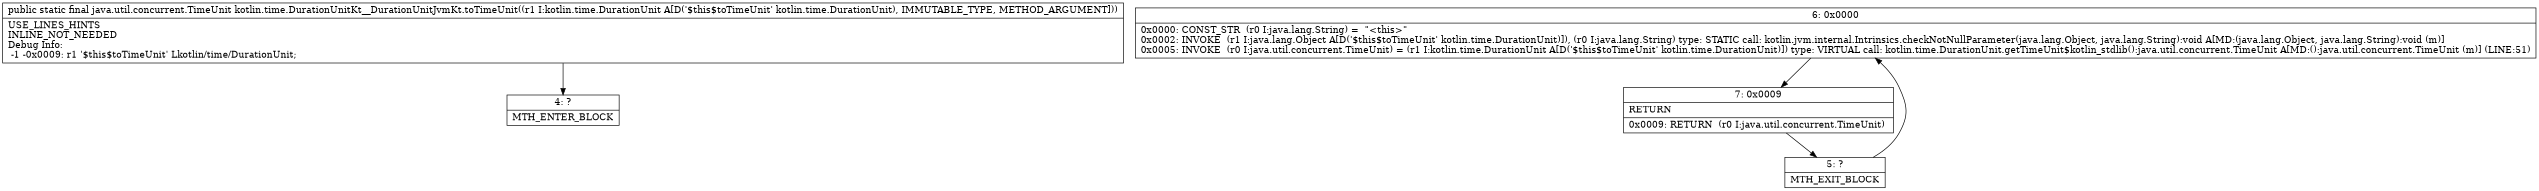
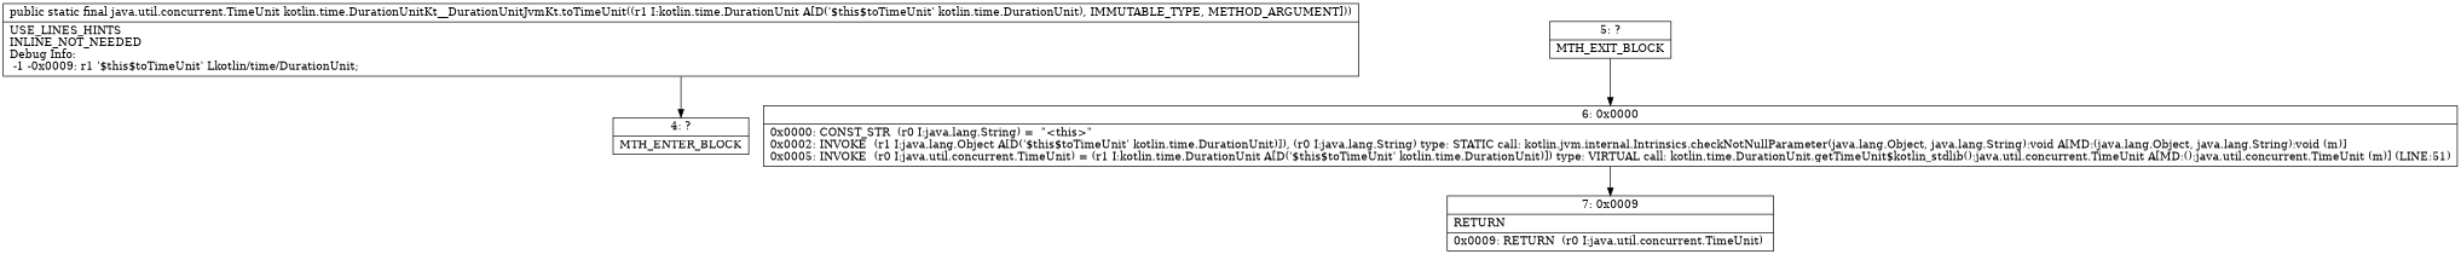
  digraph {
    node [shape=record]
    n1 [label="{4\:\ ?|MTH_ENTER_BLOCK\l}"]
    n2 [label="{6\:\ 0x0000|0x0000: CONST_STR  (r0 I:java.lang.String) =  \"\<this\>\" \l0x0002: INVOKE  (r1 I:java.lang.Object A[D('$this$toTimeUnit' kotlin.time.DurationUnit)]), (r0 I:java.lang.String) type: STATIC call: kotlin.jvm.internal.Intrinsics.checkNotNullParameter(java.lang.Object, java.lang.String):void A[MD:(java.lang.Object, java.lang.String):void (m)]\l0x0005: INVOKE  (r0 I:java.util.concurrent.TimeUnit) = (r1 I:kotlin.time.DurationUnit A[D('$this$toTimeUnit' kotlin.time.DurationUnit)]) type: VIRTUAL call: kotlin.time.DurationUnit.getTimeUnit$kotlin_stdlib():java.util.concurrent.TimeUnit A[MD:():java.util.concurrent.TimeUnit (m)] (LINE:51)\l}"]
    n3 [label="{7\:\ 0x0009|RETURN\l|0x0009: RETURN  (r0 I:java.util.concurrent.TimeUnit) \l}"]
    n4 [label="{5\:\ ?|MTH_EXIT_BLOCK\l}"]
    n5 [label="{public static final java.util.concurrent.TimeUnit kotlin.time.DurationUnitKt__DurationUnitJvmKt.toTimeUnit((r1 I:kotlin.time.DurationUnit A[D('$this$toTimeUnit' kotlin.time.DurationUnit), IMMUTABLE_TYPE, METHOD_ARGUMENT]))  | USE_LINES_HINTS\lINLINE_NOT_NEEDED\lDebug Info:\l  \-1 \-0x0009: r1 '$this$toTimeUnit' Lkotlin\/time\/DurationUnit;\l}"]
    n2 -> n3
-   n3 -> n4
    n4 -> n2
    n5 -> n1
  }
